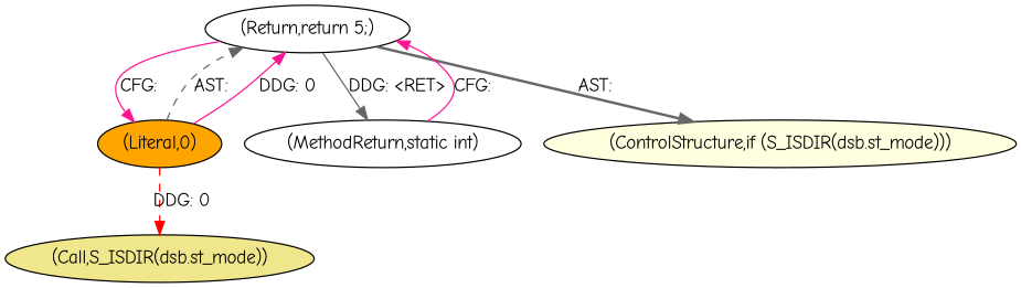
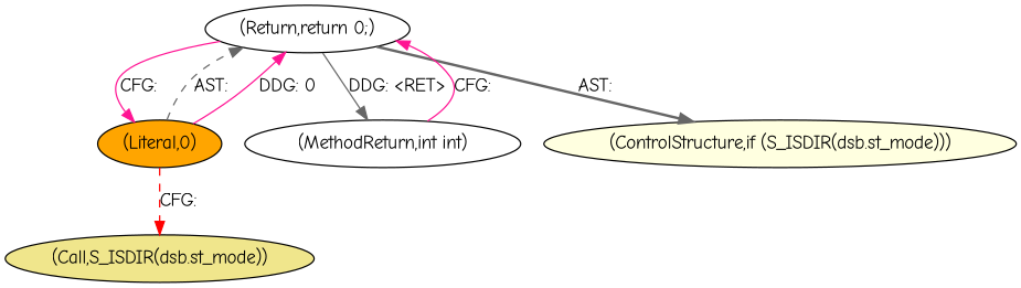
  digraph {
    fontname="Comic Neue"
    node [fillcolor=white fontname="Comic Neue" style=filled]
    edge [color=deeppink fontname="Comic Neue" style=solid]
-   n1 [label="(Return,return 5;)"]
+   n1 [label="(Return,return 0;)"]
    n2 [fillcolor=orange label="(Literal,0)"]
-   n3 [label="(MethodReturn,static int)"]
+   n3 [label="(MethodReturn,int int)"]
    n4 [fillcolor=lightyellow label="(ControlStructure,if (S_ISDIR(dsb.st_mode)))"]
    n5 [fillcolor=khaki label="(Call,S_ISDIR(dsb.st_mode))"]
    n1 -> n2 [label="CFG: "]
    n1 -> n3 [color=gray40 label="DDG: <RET>"]
    n1 -> n4 [color=gray40 label="AST: " style=bold]
    n2 -> n1 [color=gray40 label="AST: " style=dashed]
    n2 -> n1 [label="DDG: 0"]
-   n2 -> n5 [color=red label="DDG: 0" style=dashed]
+   n2 -> n5 [color=red label="CFG: " style=dashed]
    n3 -> n1 [label="CFG: "]
  }
